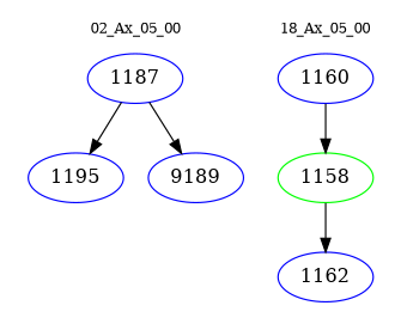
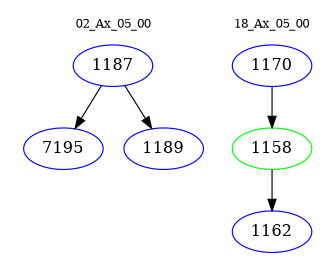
  digraph {
    node [color=blue]
    edge [color=black]
-   n1 [label=1195]
+   n1 [label=7195]
    n2 [label=1187]
-   n3 [label=9189]
-   n4 [label=1160]
+   n3 [label=1189]
+   n4 [label=1170]
    n5 [color=green label=1158]
    n6 [label=1162]
    subgraph cluster_1 {
      color=white
      fontsize=10
      label="02_Ax_05_00"
      n1
      n2
      n3
    }
    subgraph cluster_2 {
      color=white
      fontsize=10
      label="18_Ax_05_00"
      n4
      n5
      n6
    }
    n2 -> n1
    n2 -> n3
    n4 -> n5
    n5 -> n6
  }
